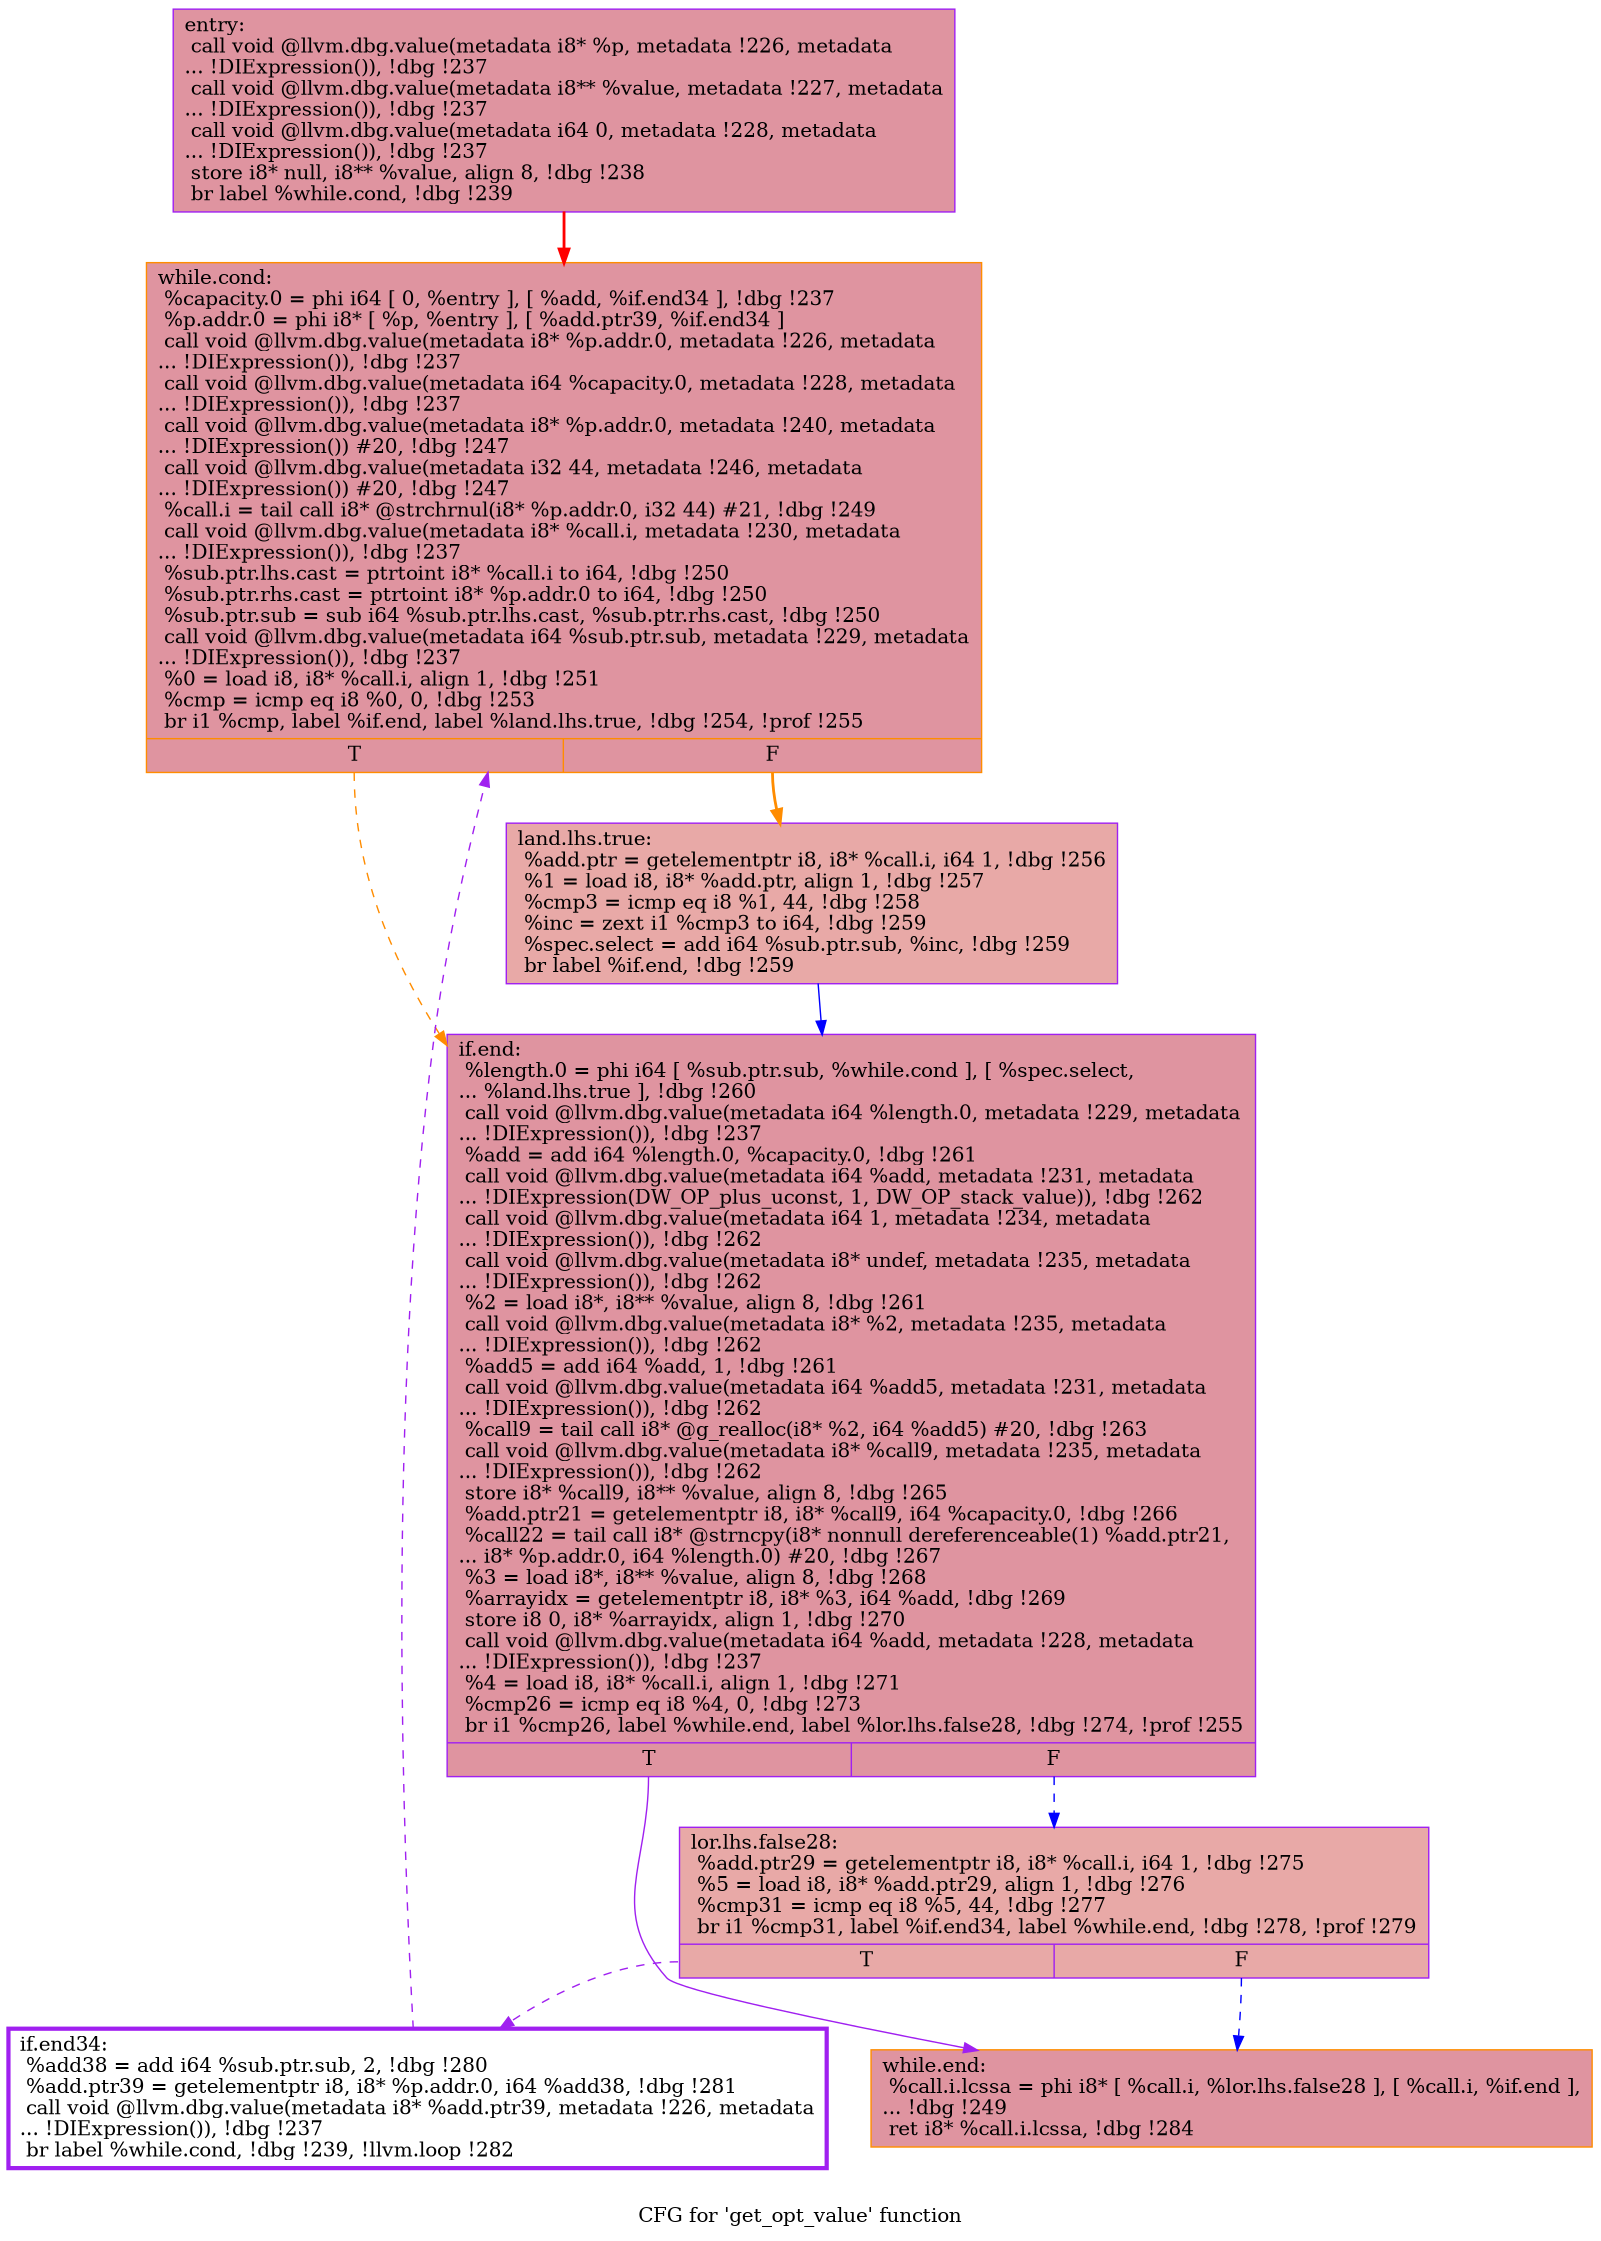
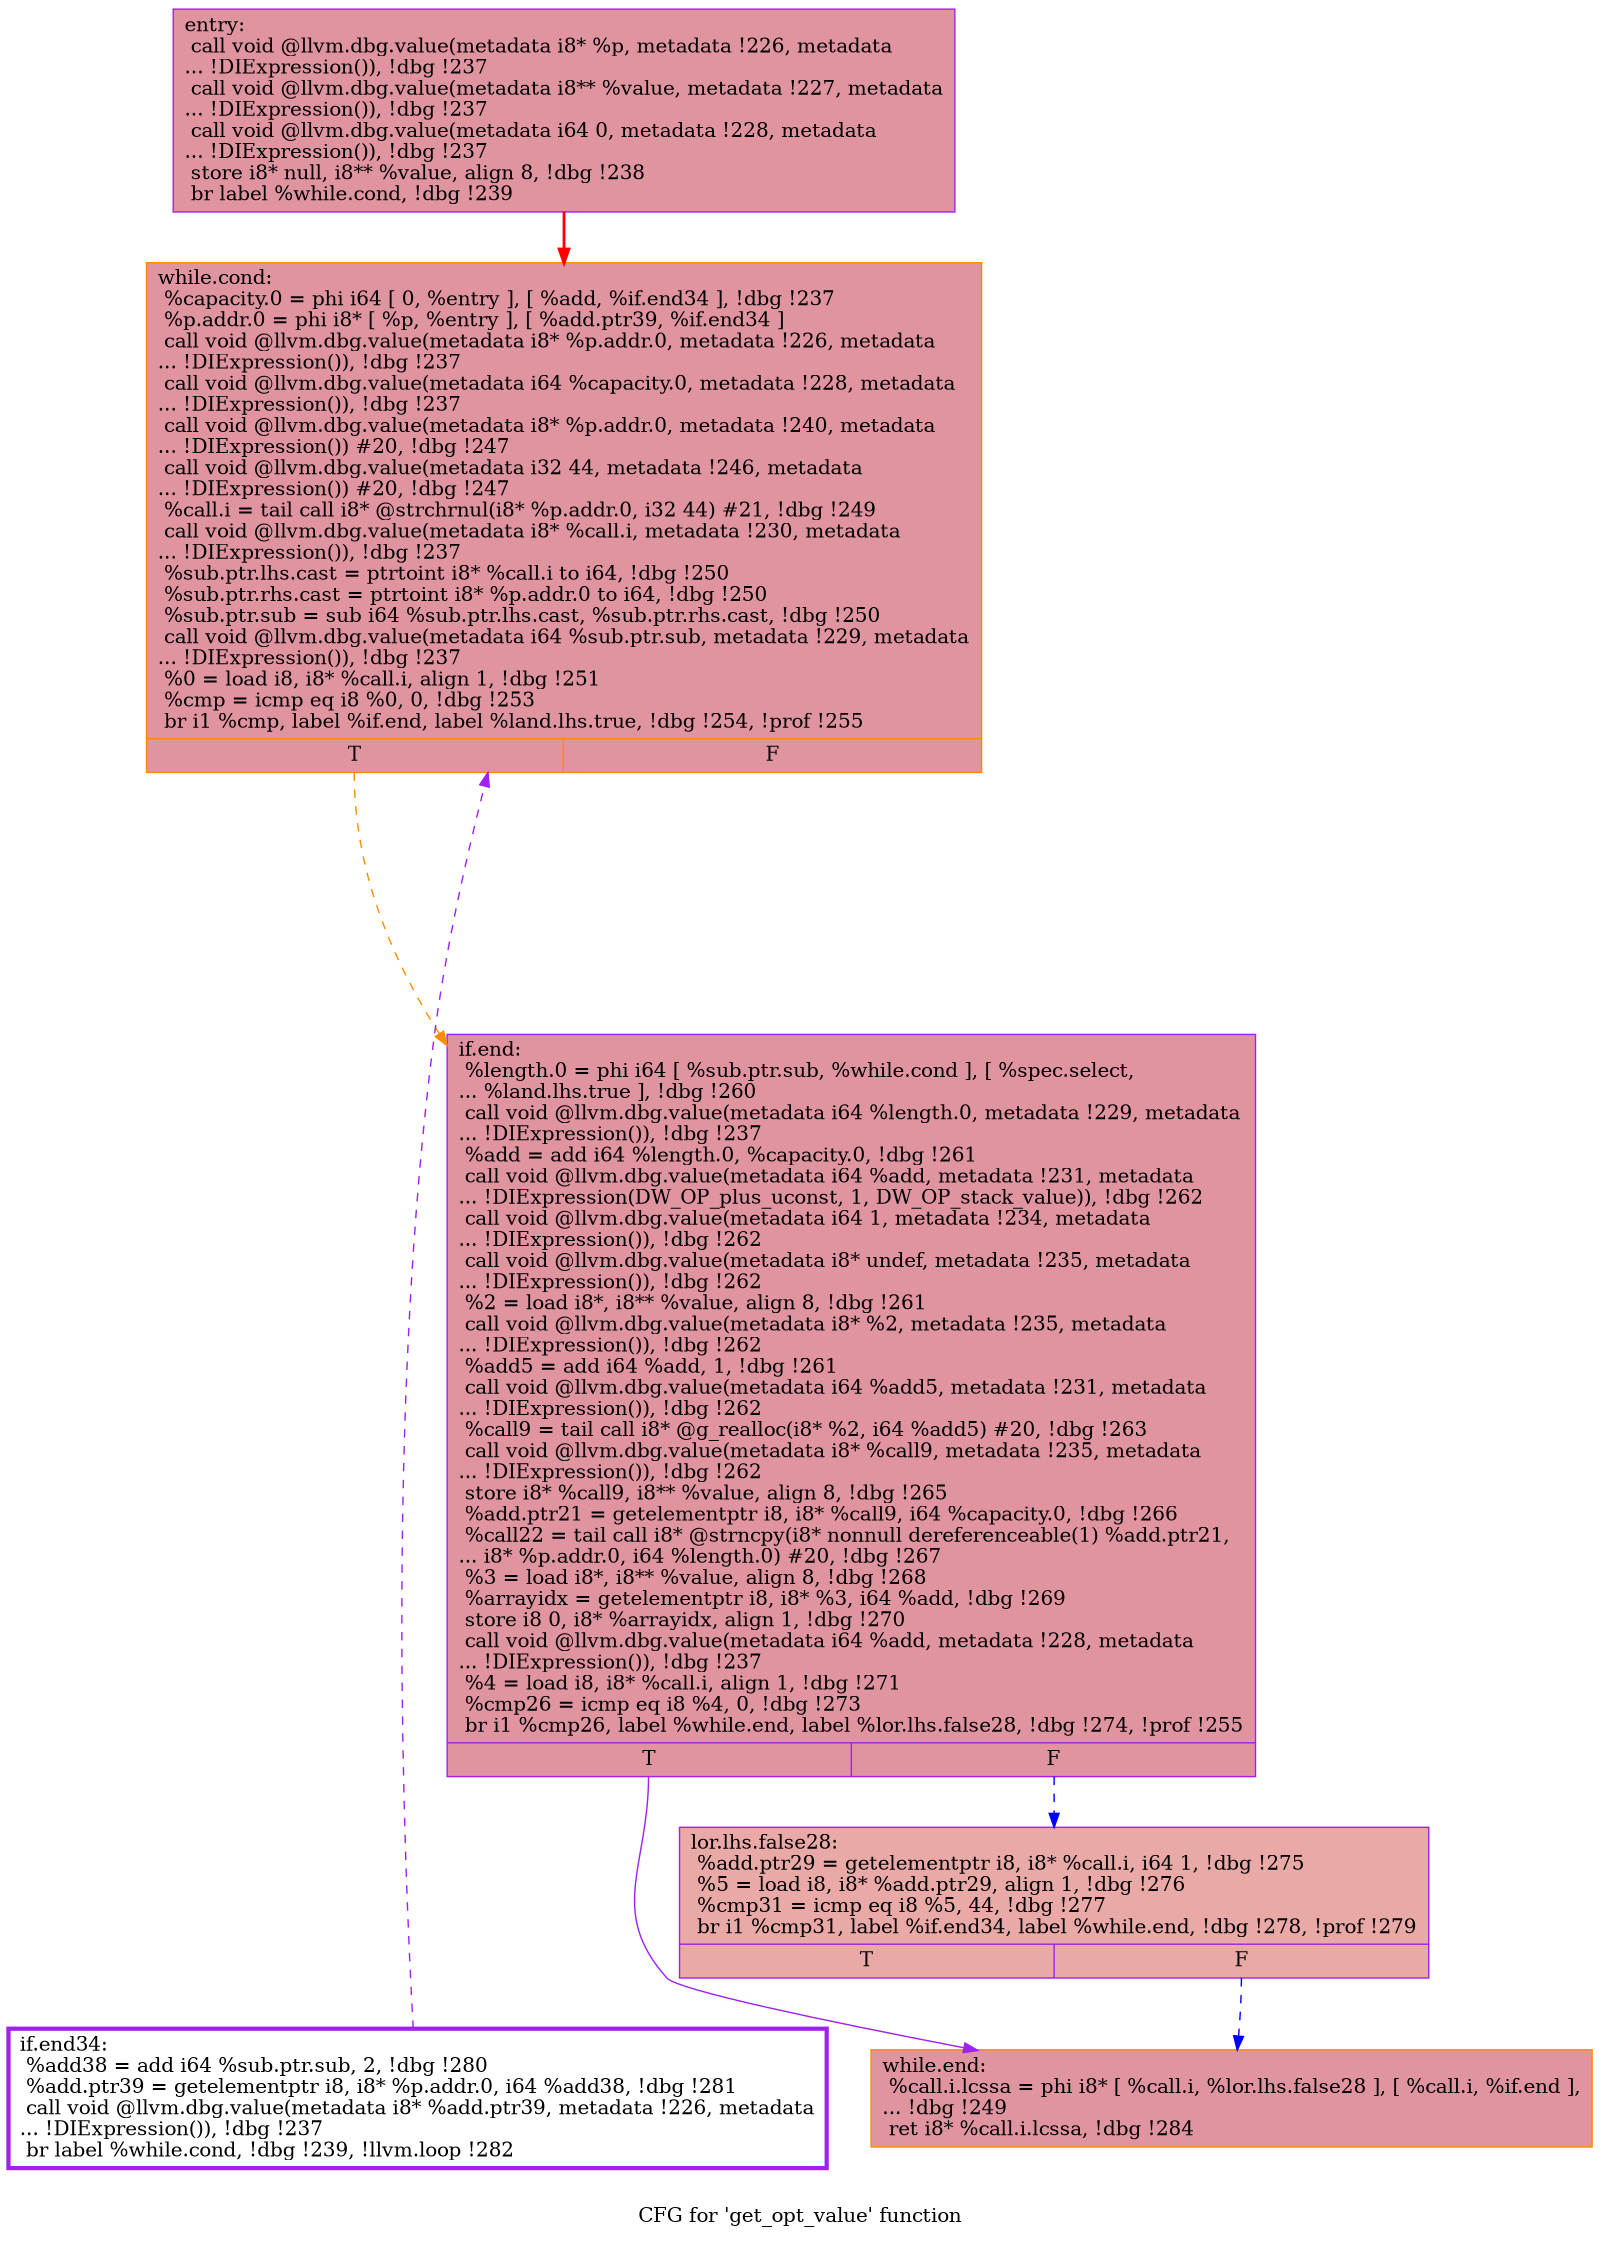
  digraph {
    label="CFG for 'get_opt_value' function"
    node [color=purple fillcolor="#b70d2870" shape=record style=filled]
    edge [color=purple style=dashed]
    n1 [label="{entry:\l  call void @llvm.dbg.value(metadata i8* %p, metadata !226, metadata\l... !DIExpression()), !dbg !237\l  call void @llvm.dbg.value(metadata i8** %value, metadata !227, metadata\l... !DIExpression()), !dbg !237\l  call void @llvm.dbg.value(metadata i64 0, metadata !228, metadata\l... !DIExpression()), !dbg !237\l  store i8* null, i8** %value, align 8, !dbg !238\l  br label %while.cond, !dbg !239\l}"]
    n2 [color=darkorange label="{while.cond:                                       \l  %capacity.0 = phi i64 [ 0, %entry ], [ %add, %if.end34 ], !dbg !237\l  %p.addr.0 = phi i8* [ %p, %entry ], [ %add.ptr39, %if.end34 ]\l  call void @llvm.dbg.value(metadata i8* %p.addr.0, metadata !226, metadata\l... !DIExpression()), !dbg !237\l  call void @llvm.dbg.value(metadata i64 %capacity.0, metadata !228, metadata\l... !DIExpression()), !dbg !237\l  call void @llvm.dbg.value(metadata i8* %p.addr.0, metadata !240, metadata\l... !DIExpression()) #20, !dbg !247\l  call void @llvm.dbg.value(metadata i32 44, metadata !246, metadata\l... !DIExpression()) #20, !dbg !247\l  %call.i = tail call i8* @strchrnul(i8* %p.addr.0, i32 44) #21, !dbg !249\l  call void @llvm.dbg.value(metadata i8* %call.i, metadata !230, metadata\l... !DIExpression()), !dbg !237\l  %sub.ptr.lhs.cast = ptrtoint i8* %call.i to i64, !dbg !250\l  %sub.ptr.rhs.cast = ptrtoint i8* %p.addr.0 to i64, !dbg !250\l  %sub.ptr.sub = sub i64 %sub.ptr.lhs.cast, %sub.ptr.rhs.cast, !dbg !250\l  call void @llvm.dbg.value(metadata i64 %sub.ptr.sub, metadata !229, metadata\l... !DIExpression()), !dbg !237\l  %0 = load i8, i8* %call.i, align 1, !dbg !251\l  %cmp = icmp eq i8 %0, 0, !dbg !253\l  br i1 %cmp, label %if.end, label %land.lhs.true, !dbg !254, !prof !255\l|{<s0>T|<s1>F}}"]
    n3 [label="{if.end:                                           \l  %length.0 = phi i64 [ %sub.ptr.sub, %while.cond ], [ %spec.select,\l... %land.lhs.true ], !dbg !260\l  call void @llvm.dbg.value(metadata i64 %length.0, metadata !229, metadata\l... !DIExpression()), !dbg !237\l  %add = add i64 %length.0, %capacity.0, !dbg !261\l  call void @llvm.dbg.value(metadata i64 %add, metadata !231, metadata\l... !DIExpression(DW_OP_plus_uconst, 1, DW_OP_stack_value)), !dbg !262\l  call void @llvm.dbg.value(metadata i64 1, metadata !234, metadata\l... !DIExpression()), !dbg !262\l  call void @llvm.dbg.value(metadata i8* undef, metadata !235, metadata\l... !DIExpression()), !dbg !262\l  %2 = load i8*, i8** %value, align 8, !dbg !261\l  call void @llvm.dbg.value(metadata i8* %2, metadata !235, metadata\l... !DIExpression()), !dbg !262\l  %add5 = add i64 %add, 1, !dbg !261\l  call void @llvm.dbg.value(metadata i64 %add5, metadata !231, metadata\l... !DIExpression()), !dbg !262\l  %call9 = tail call i8* @g_realloc(i8* %2, i64 %add5) #20, !dbg !263\l  call void @llvm.dbg.value(metadata i8* %call9, metadata !235, metadata\l... !DIExpression()), !dbg !262\l  store i8* %call9, i8** %value, align 8, !dbg !265\l  %add.ptr21 = getelementptr i8, i8* %call9, i64 %capacity.0, !dbg !266\l  %call22 = tail call i8* @strncpy(i8* nonnull dereferenceable(1) %add.ptr21,\l... i8* %p.addr.0, i64 %length.0) #20, !dbg !267\l  %3 = load i8*, i8** %value, align 8, !dbg !268\l  %arrayidx = getelementptr i8, i8* %3, i64 %add, !dbg !269\l  store i8 0, i8* %arrayidx, align 1, !dbg !270\l  call void @llvm.dbg.value(metadata i64 %add, metadata !228, metadata\l... !DIExpression()), !dbg !237\l  %4 = load i8, i8* %call.i, align 1, !dbg !271\l  %cmp26 = icmp eq i8 %4, 0, !dbg !273\l  br i1 %cmp26, label %while.end, label %lor.lhs.false28, !dbg !274, !prof !255\l|{<s0>T|<s1>F}}"]
-   n4 [fillcolor="#ca3b3770" label="{land.lhs.true:                                    \l  %add.ptr = getelementptr i8, i8* %call.i, i64 1, !dbg !256\l  %1 = load i8, i8* %add.ptr, align 1, !dbg !257\l  %cmp3 = icmp eq i8 %1, 44, !dbg !258\l  %inc = zext i1 %cmp3 to i64, !dbg !259\l  %spec.select = add i64 %sub.ptr.sub, %inc, !dbg !259\l  br label %if.end, !dbg !259\l}"]
    n5 [color=darkorange label="{while.end:                                        \l  %call.i.lcssa = phi i8* [ %call.i, %lor.lhs.false28 ], [ %call.i, %if.end ],\l... !dbg !249\l  ret i8* %call.i.lcssa, !dbg !284\l}"]
    n6 [fillcolor="#ca3b3770" label="{lor.lhs.false28:                                  \l  %add.ptr29 = getelementptr i8, i8* %call.i, i64 1, !dbg !275\l  %5 = load i8, i8* %add.ptr29, align 1, !dbg !276\l  %cmp31 = icmp eq i8 %5, 44, !dbg !277\l  br i1 %cmp31, label %if.end34, label %while.end, !dbg !278, !prof !279\l|{<s0>T|<s1>F}}"]
    n7 [label="{if.end34:                                         \l  %add38 = add i64 %sub.ptr.sub, 2, !dbg !280\l  %add.ptr39 = getelementptr i8, i8* %p.addr.0, i64 %add38, !dbg !281\l  call void @llvm.dbg.value(metadata i8* %add.ptr39, metadata !226, metadata\l... !DIExpression()), !dbg !237\l  br label %while.cond, !dbg !239, !llvm.loop !282\l}" penwidth=3.0 fillcolor="" style=""]
    n1 -> n2 [color=red style=bold]
    n2 -> n3 [color=darkorange tailport=s0]
-   n2 -> n4 [color=darkorange style=bold tailport=s1]
    n3 -> n5 [style=solid tailport=s0]
    n3 -> n6 [color=blue tailport=s1]
-   n4 -> n3 [color=blue style=solid]
    n6 -> n5 [color=blue tailport=s1]
-   n6 -> n7 [tailport=s0]
    n7 -> n2
  }
